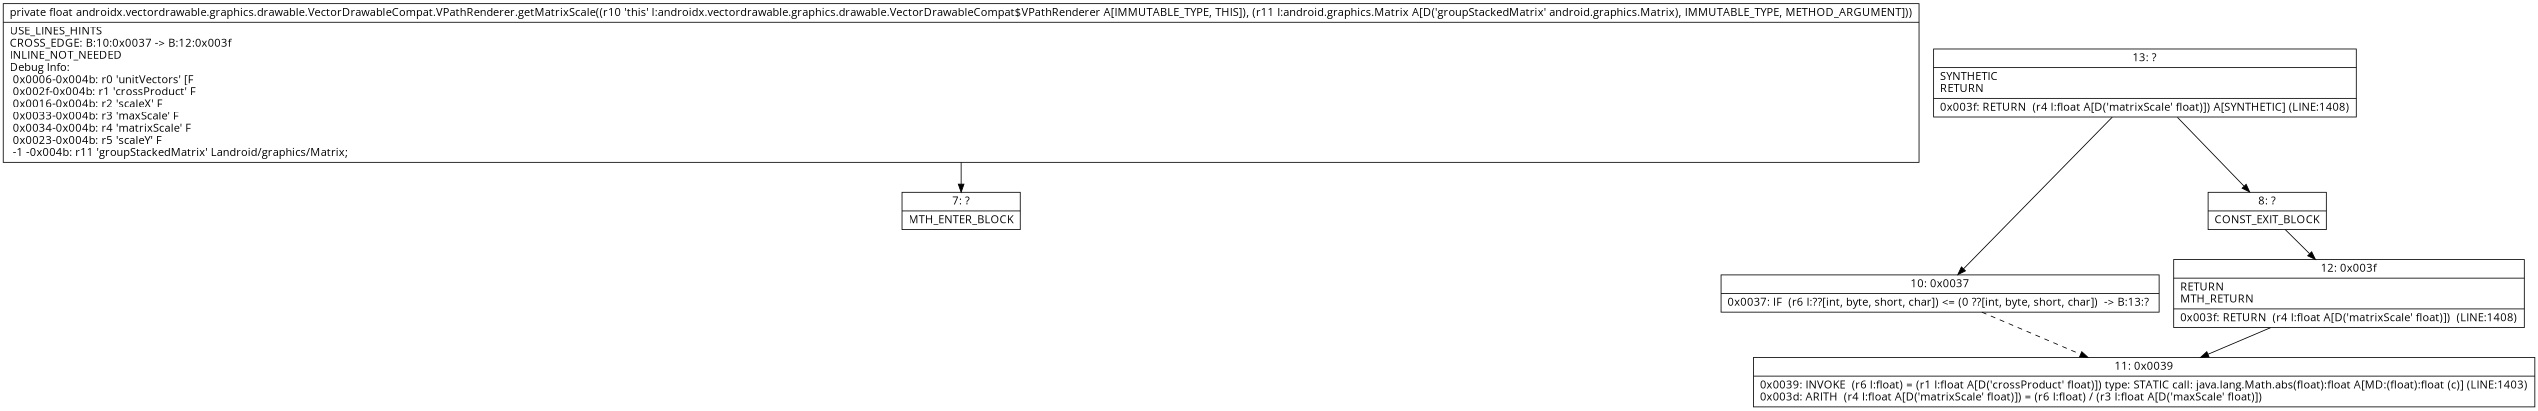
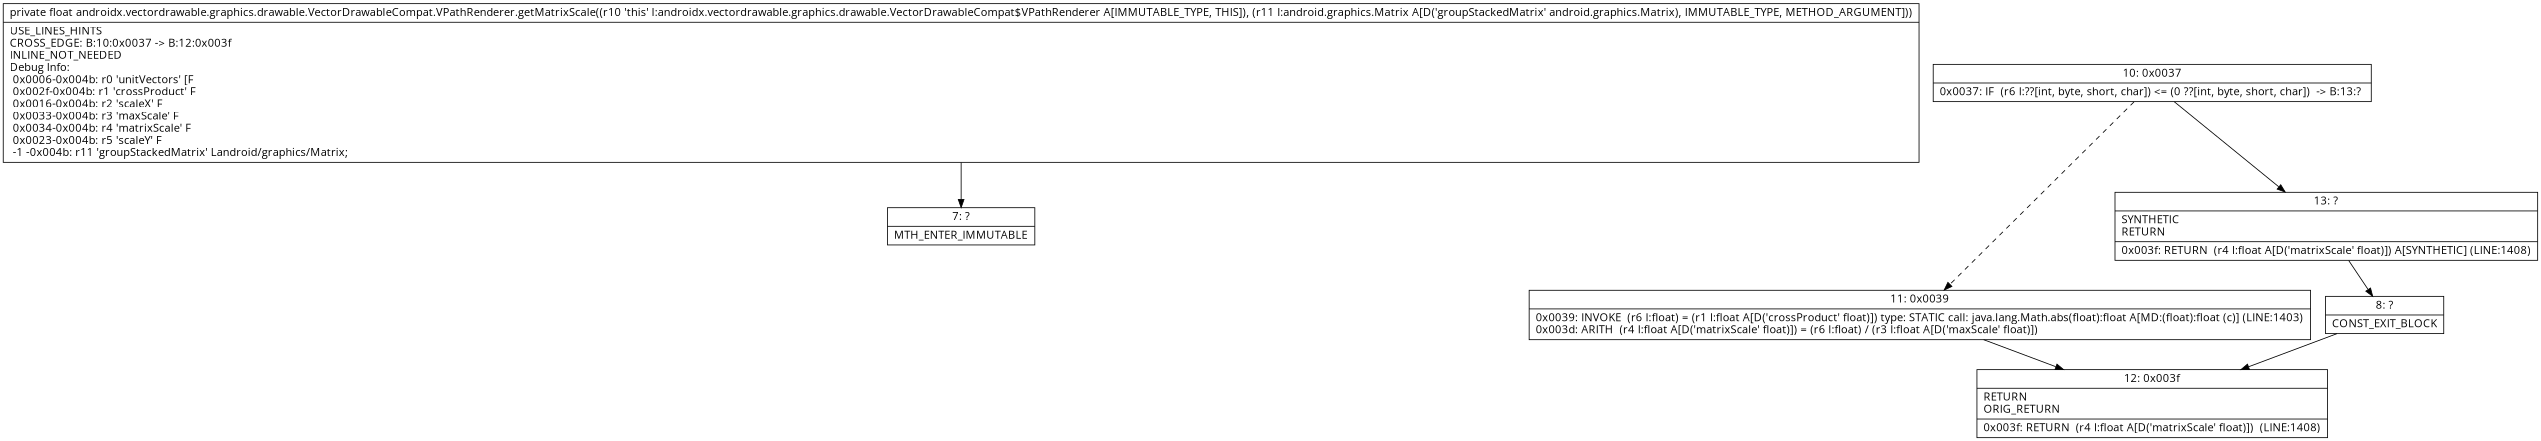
  digraph {
    fontname="Open Sans"
    node [fontname="Open Sans" shape=record]
    edge [fontname="Open Sans"]
-   n1 [label="{7\:\ ?|MTH_ENTER_BLOCK\l}"]
+   n1 [label="{7\:\ ?|MTH_ENTER_IMMUTABLE\l}"]
    n2 [label="{10\:\ 0x0037|0x0037: IF  (r6 I:??[int, byte, short, char]) \<= (0 ??[int, byte, short, char])  \-\> B:13:? \l}"]
    n3 [label="{11\:\ 0x0039|0x0039: INVOKE  (r6 I:float) = (r1 I:float A[D('crossProduct' float)]) type: STATIC call: java.lang.Math.abs(float):float A[MD:(float):float (c)] (LINE:1403)\l0x003d: ARITH  (r4 I:float A[D('matrixScale' float)]) = (r6 I:float) \/ (r3 I:float A[D('maxScale' float)]) \l}"]
    n4 [label="{13\:\ ?|SYNTHETIC\lRETURN\l|0x003f: RETURN  (r4 I:float A[D('matrixScale' float)]) A[SYNTHETIC] (LINE:1408)\l}"]
-   n5 [label="{12\:\ 0x003f|RETURN\lMTH_RETURN\l|0x003f: RETURN  (r4 I:float A[D('matrixScale' float)])  (LINE:1408)\l}"]
+   n5 [label="{12\:\ 0x003f|RETURN\lORIG_RETURN\l|0x003f: RETURN  (r4 I:float A[D('matrixScale' float)])  (LINE:1408)\l}"]
    n6 [label="{8\:\ ?|CONST_EXIT_BLOCK\l}"]
    n7 [label="{private float androidx.vectordrawable.graphics.drawable.VectorDrawableCompat.VPathRenderer.getMatrixScale((r10 'this' I:androidx.vectordrawable.graphics.drawable.VectorDrawableCompat$VPathRenderer A[IMMUTABLE_TYPE, THIS]), (r11 I:android.graphics.Matrix A[D('groupStackedMatrix' android.graphics.Matrix), IMMUTABLE_TYPE, METHOD_ARGUMENT]))  | USE_LINES_HINTS\lCROSS_EDGE: B:10:0x0037 \-\> B:12:0x003f\lINLINE_NOT_NEEDED\lDebug Info:\l  0x0006\-0x004b: r0 'unitVectors' [F\l  0x002f\-0x004b: r1 'crossProduct' F\l  0x0016\-0x004b: r2 'scaleX' F\l  0x0033\-0x004b: r3 'maxScale' F\l  0x0034\-0x004b: r4 'matrixScale' F\l  0x0023\-0x004b: r5 'scaleY' F\l  \-1 \-0x004b: r11 'groupStackedMatrix' Landroid\/graphics\/Matrix;\l}"]
    n2 -> n3 [style=dashed]
-   n4 -> n2
-   n5 -> n3
+   n2 -> n4
+   n3 -> n5
    n4 -> n6
    n6 -> n5
    n7 -> n1
  }
